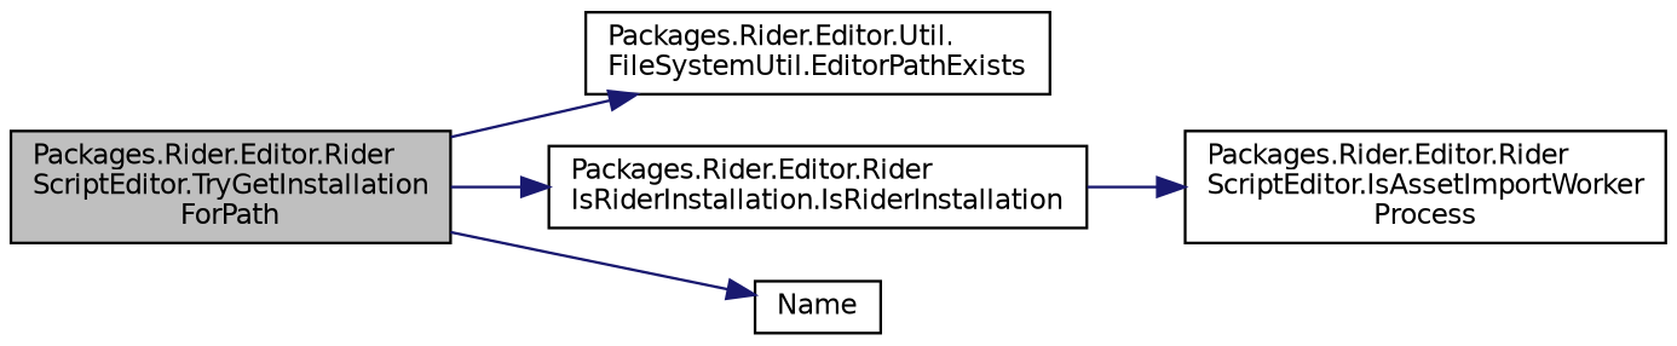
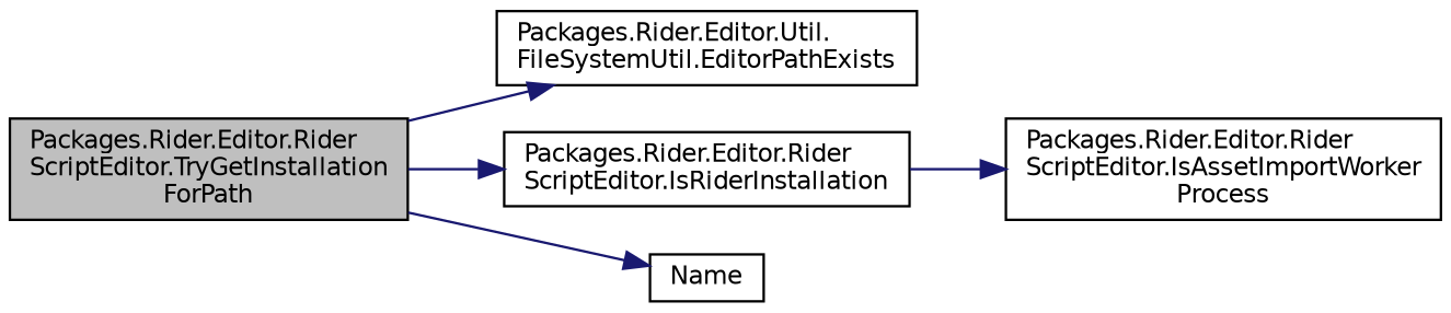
  digraph {
    rankdir=LR
    node [color=black fillcolor=white fontname=Helvetica fontsize=10 shape=record style=filled]
    edge [color=midnightblue fontname=Helvetica fontsize=10 labelfontname=Helvetica labelfontsize=10 style=solid]
    n1 [fillcolor=grey75 fontcolor=black height=0.2 label="Packages.Rider.Editor.Rider\lScriptEditor.TryGetInstallation\lForPath" width=0.4]
    n2 [height=0.2 label="Packages.Rider.Editor.Util.\lFileSystemUtil.EditorPathExists" width=0.4]
-   n3 [height=0.2 label="Packages.Rider.Editor.Rider\lIsRiderInstallation.IsRiderInstallation" width=0.4]
+   n3 [height=0.2 label="Packages.Rider.Editor.Rider\lScriptEditor.IsRiderInstallation" width=0.4]
    n4 [height=0.2 label=Name width=0.4]
    n5 [height=0.2 label="Packages.Rider.Editor.Rider\lScriptEditor.IsAssetImportWorker\lProcess" width=0.4]
    n1 -> n2
    n1 -> n3
    n1 -> n4
    n3 -> n5
  }
